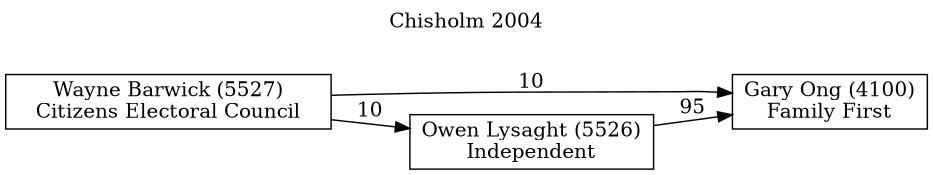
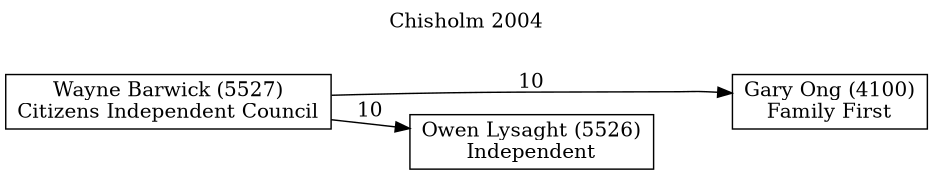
  digraph {
    label="Chisholm 2004"
    labelloc=t
    mclimit=10
    rankdir=LR
    node [shape=box]
    n1 [label="Gary Ong (4100)\nFamily First"]
    n2 [label="Owen Lysaght (5526)\nIndependent"]
-   n3 [label="Wayne Barwick (5527)\nCitizens Electoral Council"]
-   n2 -> n1 [label=95]
+   n3 [label="Wayne Barwick (5527)\nCitizens Independent Council"]
    n3 -> n1 [label=10]
    n3 -> n2 [label=10]
  }
